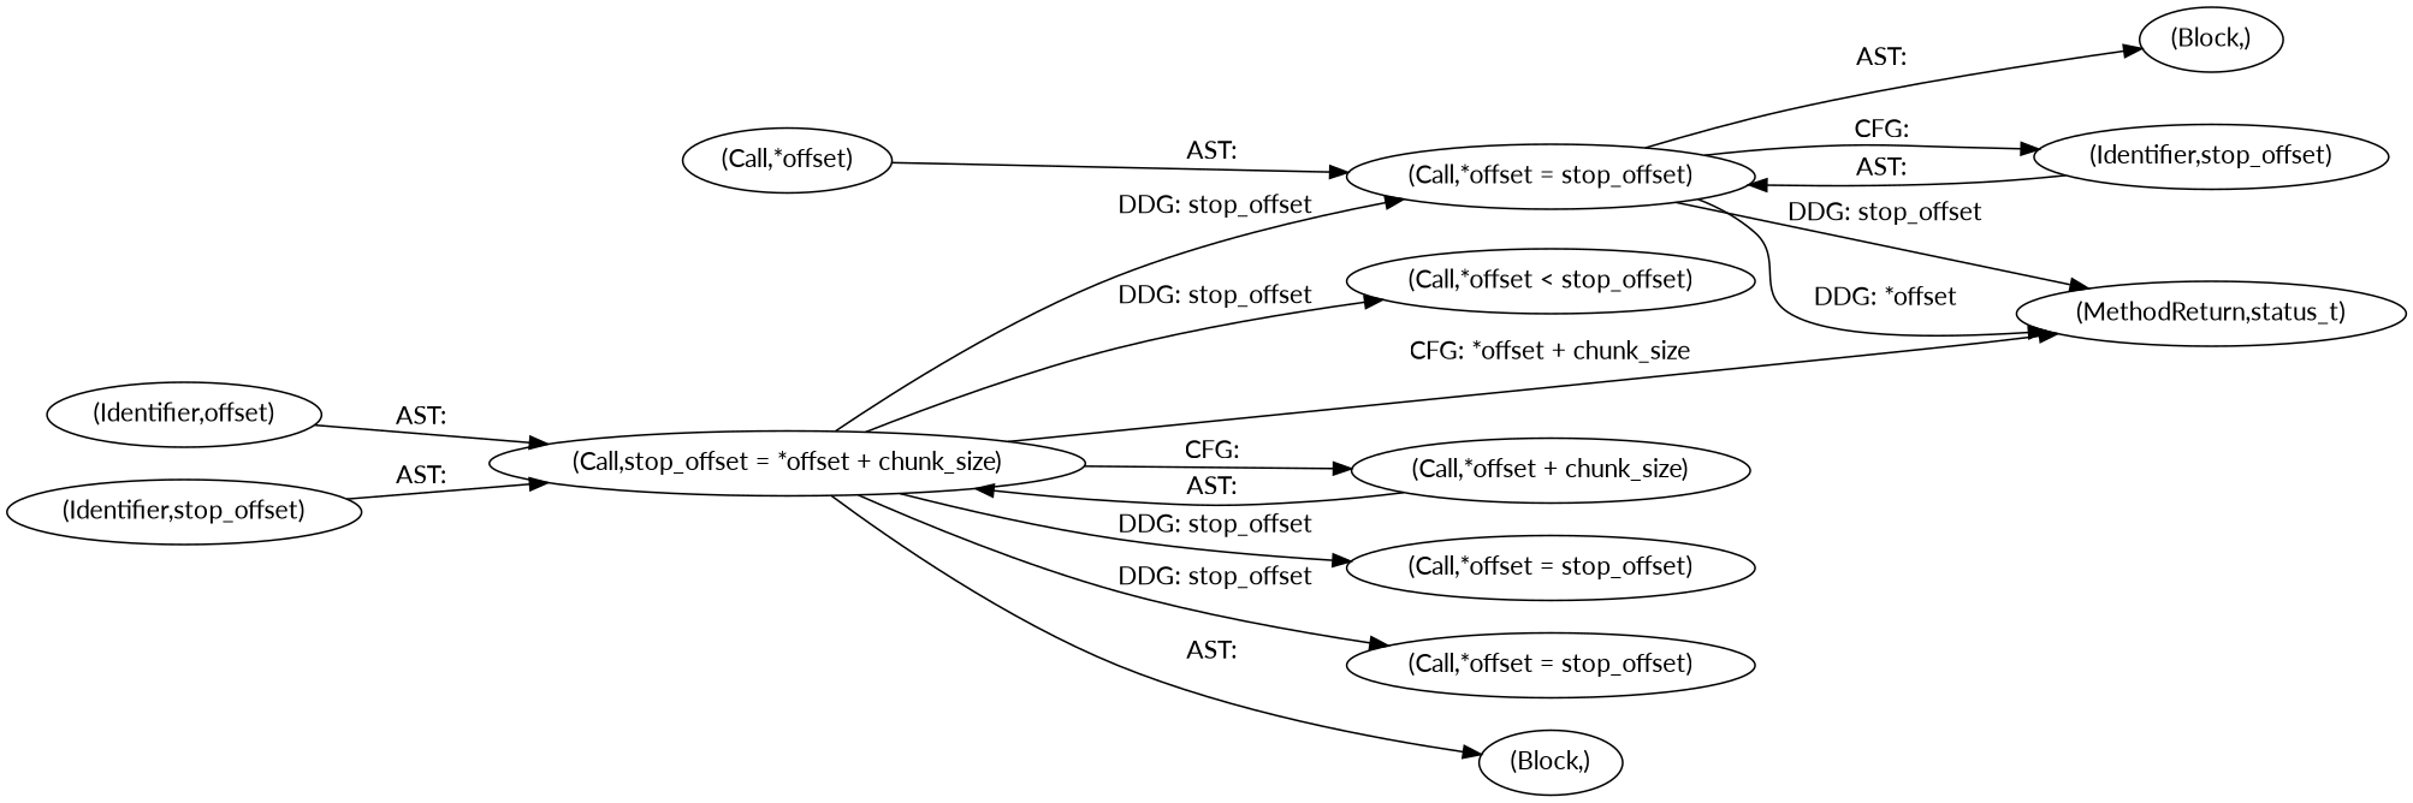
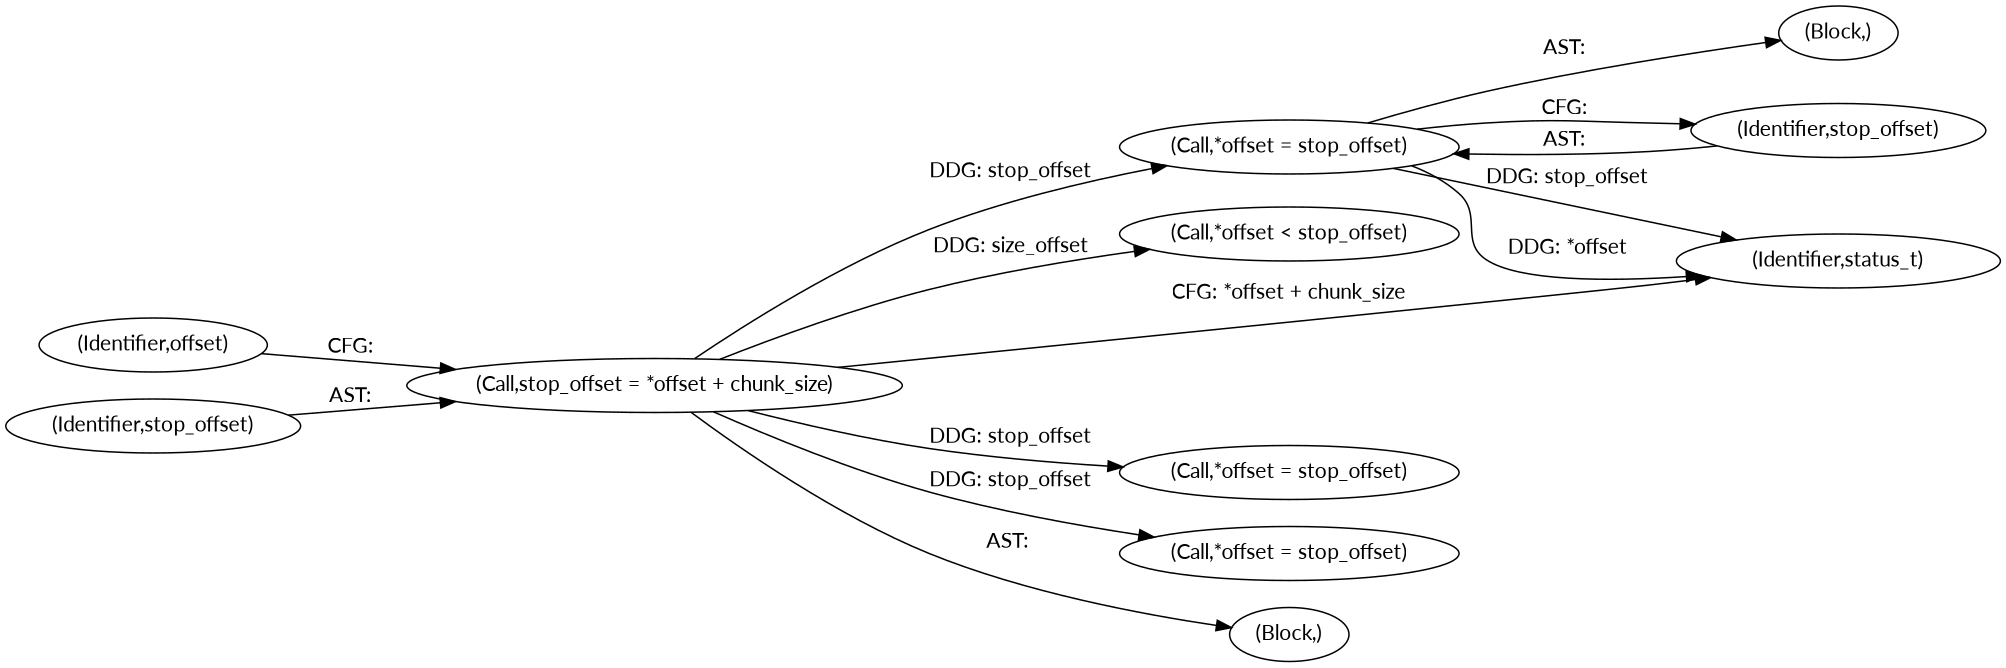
  digraph {
    fontname=Lato
    rankdir=LR
    node [fontname=Lato]
    edge [fontname=Lato]
    n1 [label="(Call,*offset = stop_offset)"]
    n2 [label="(Identifier,stop_offset)"]
-   n3 [label="(MethodReturn,status_t)"]
+   n3 [label="(Identifier,status_t)"]
    n4 [label="(Block,)"]
    n5 [label="(Call,stop_offset = *offset + chunk_size)"]
    n6 [label="(Call,*offset = stop_offset)"]
    n7 [label="(Call,*offset = stop_offset)"]
    n8 [label="(Block,)"]
-   n9 [label="(Call,*offset + chunk_size)"]
    n10 [label="(Call,*offset < stop_offset)"]
    n11 [label="(Identifier,offset)"]
-   n12 [label="(Call,*offset)"]
    n13 [label="(Identifier,stop_offset)"]
    n1 -> n2 [label="CFG: "]
    n1 -> n3 [label="DDG: *offset"]
    n1 -> n3 [label="DDG: stop_offset"]
    n1 -> n4 [label="AST: "]
    n2 -> n1 [label="AST: "]
    n5 -> n1 [label="DDG: stop_offset"]
    n5 -> n3 [label="CFG: *offset + chunk_size"]
    n5 -> n6 [label="DDG: stop_offset"]
    n5 -> n7 [label="DDG: stop_offset"]
    n5 -> n8 [label="AST: "]
-   n5 -> n9 [label="CFG: "]
-   n5 -> n10 [label="DDG: stop_offset"]
-   n9 -> n5 [label="AST: "]
-   n11 -> n5 [label="AST: "]
-   n12 -> n1 [label="AST: "]
+   n5 -> n10 [label="DDG: size_offset"]
+   n11 -> n5 [label="CFG: "]
    n13 -> n5 [label="AST: "]
  }
